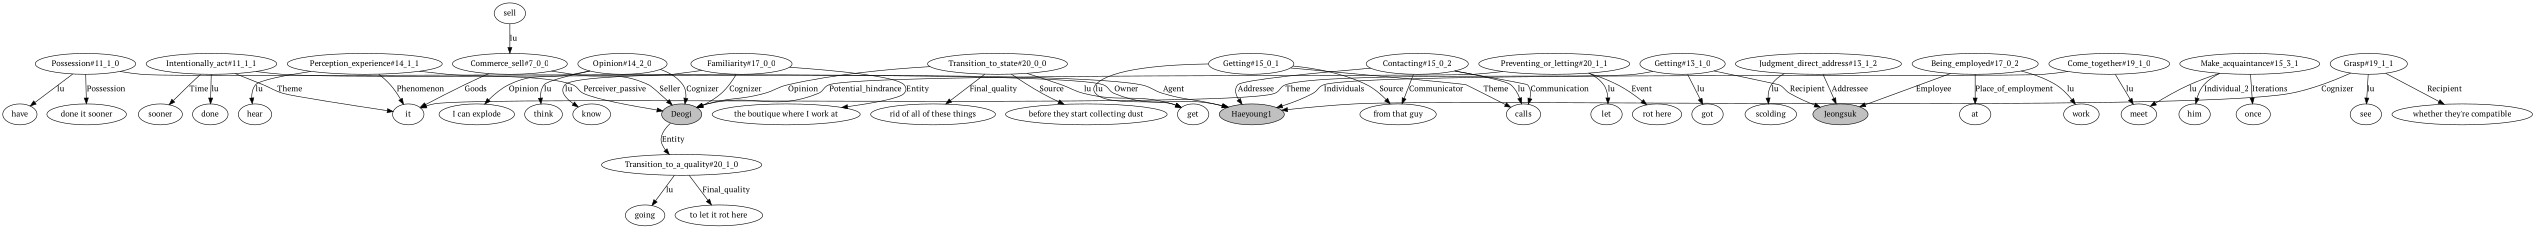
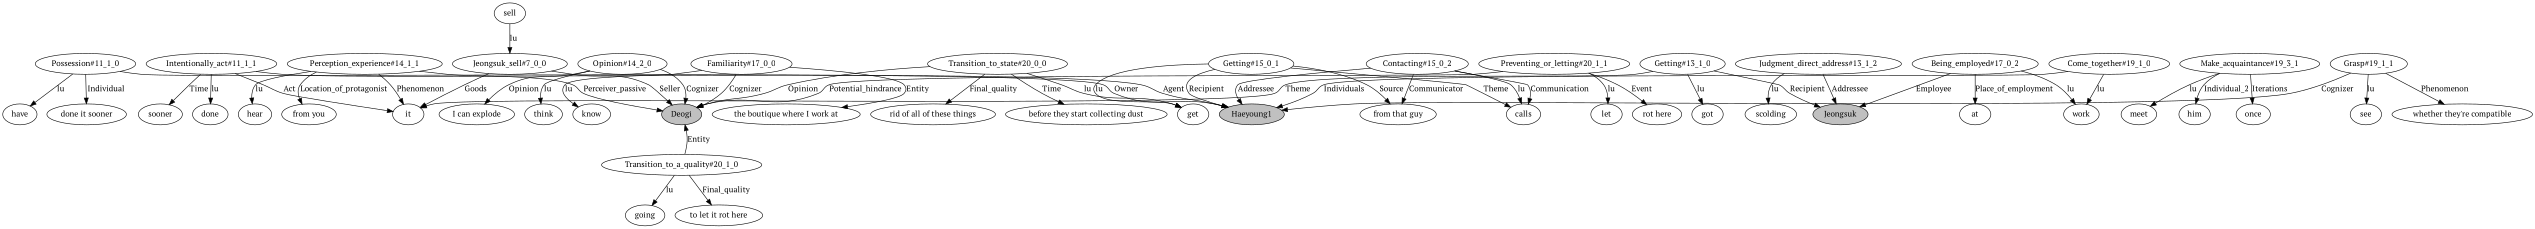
  digraph {
    fontname="PT Serif"
    node [fontname="PT Serif"]
    edge [fontname="PT Serif"]
    n1 [fillcolor=gray label=Haeyoung1 style=filled]
    n2 [label="Possession#11_1_0"]
    n3 [label=have]
    n4 [label="done it sooner"]
    n5 [label="Intentionally_act#11_1_1"]
    n6 [label=done]
    n7 [label=it]
    n8 [label=sooner]
    n9 [label="Getting#15_0_1"]
    n10 [label=get]
    n11 [label=calls]
    n12 [label="from that guy"]
    n13 [label="Contacting#15_0_2"]
    n14 [label="Come_together#19_1_0"]
    n15 [label=meet]
    n16 [label="Grasp#19_1_1"]
    n17 [label=see]
    n18 [label="whether they're compatible"]
-   n19 [label="Make_acquaintance#15_3_1"]
+   n19 [label="Make_acquaintance#19_3_1"]
    n20 [label=him]
    n21 [label=once]
    n22 [fillcolor=gray label=Deogi style=filled]
-   n23 [label="Commerce_sell#7_0_0"]
+   n23 [label="Jeongsuk_sell#7_0_0"]
    n24 [label=sell]
    n25 [label="Perception_experience#14_1_1"]
    n26 [label=hear]
+   n27 [label="from you"]
    n28 [label="Opinion#14_2_0"]
    n29 [label=think]
    n30 [label="I can explode"]
    n31 [label="Familiarity#17_0_0"]
    n32 [label=know]
    n33 [label="the boutique where I work at"]
    n34 [label="Transition_to_state#20_0_0"]
    n35 [label="rid of all of these things"]
    n36 [label="before they start collecting dust"]
    n37 [label="Transition_to_a_quality#20_1_0"]
    n38 [label=going]
    n39 [label="to let it rot here"]
    n40 [label="Preventing_or_letting#20_1_1"]
    n41 [label=let]
    n42 [label="rot here"]
    n43 [fillcolor=gray label=Jeongsuk style=filled]
    n44 [label="Getting#13_1_0"]
    n45 [label=got]
    n46 [label="Judgment_direct_address#13_1_2"]
    n47 [label=scolding]
    n48 [label="Being_employed#17_0_2"]
    n49 [label=work]
    n50 [label=at]
    n2 -> n1 [label=Owner]
    n2 -> n3 [label=lu]
-   n2 -> n4 [label=Possession]
+   n2 -> n4 [label=Individual]
    n5 -> n1 [label=Agent]
    n5 -> n6 [label=lu]
-   n5 -> n7 [label=Theme]
+   n5 -> n7 [label=Act]
    n5 -> n8 [label=Time]
+   n9 -> n1 [label=Recipient]
    n9 -> n10 [label=lu]
    n9 -> n11 [label=Theme]
    n9 -> n12 [label=Source]
    n13 -> n1 [label=Addressee]
    n13 -> n11 [label=lu]
    n13 -> n11 [label=Communication]
    n13 -> n12 [label=Communicator]
    n14 -> n1 [label=Individuals]
-   n14 -> n15 [label=lu]
+   n14 -> n49 [label=lu]
    n16 -> n1 [label=Cognizer]
    n16 -> n17 [label=lu]
-   n16 -> n18 [label=Recipient]
+   n16 -> n18 [label=Phenomenon]
    n19 -> n15 [label=lu]
    n19 -> n20 [label=Individual_2]
    n19 -> n21 [label=Iterations]
    n23 -> n7 [label=Goods]
    n23 -> n22 [label=Seller]
    n24 -> n23 [label=lu]
    n25 -> n7 [label=Phenomenon]
    n25 -> n22 [label=Perceiver_passive]
    n25 -> n26 [label=lu]
+   n25 -> n27 [label=Location_of_protagonist]
    n28 -> n22 [label=Cognizer]
    n28 -> n29 [label=lu]
    n28 -> n30 [label=Opinion]
    n31 -> n22 [label=Cognizer]
    n31 -> n32 [label=lu]
    n31 -> n33 [label=Entity]
    n34 -> n10 [label=lu]
    n34 -> n22 [label=Opinion]
    n34 -> n35 [label=Final_quality]
-   n34 -> n36 [label=Source]
-   n22 -> n37 [label=Entity]
+   n34 -> n36 [label=Time]
+   n37 -> n22 [label=Entity]
    n37 -> n38 [label=lu]
    n37 -> n39 [label=Final_quality]
    n40 -> n22 [label=Potential_hindrance]
    n40 -> n41 [label=lu]
    n40 -> n42 [label=Event]
    n44 -> n7 [label=Theme]
    n44 -> n43 [label=Recipient]
    n44 -> n45 [label=lu]
    n46 -> n43 [label=Addressee]
    n46 -> n47 [label=lu]
    n48 -> n43 [label=Employee]
    n48 -> n49 [label=lu]
    n48 -> n50 [label=Place_of_employment]
  }
